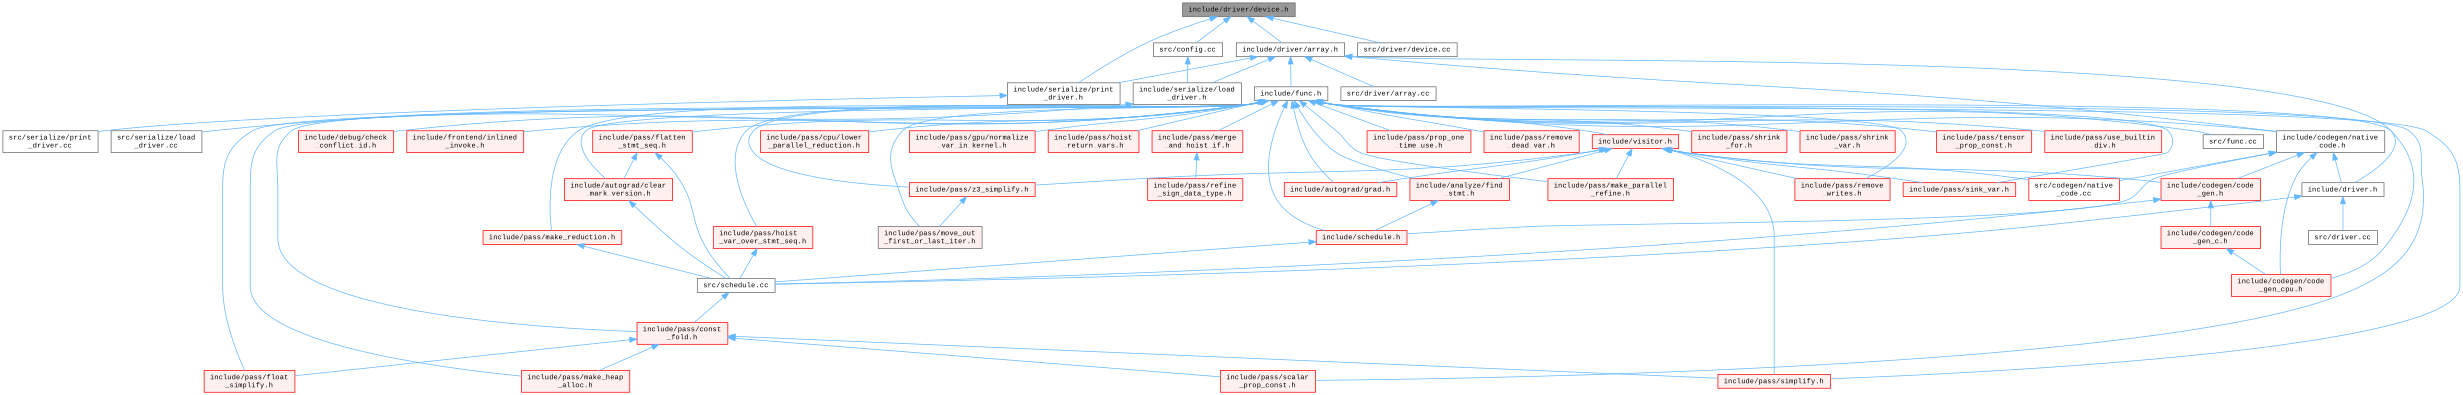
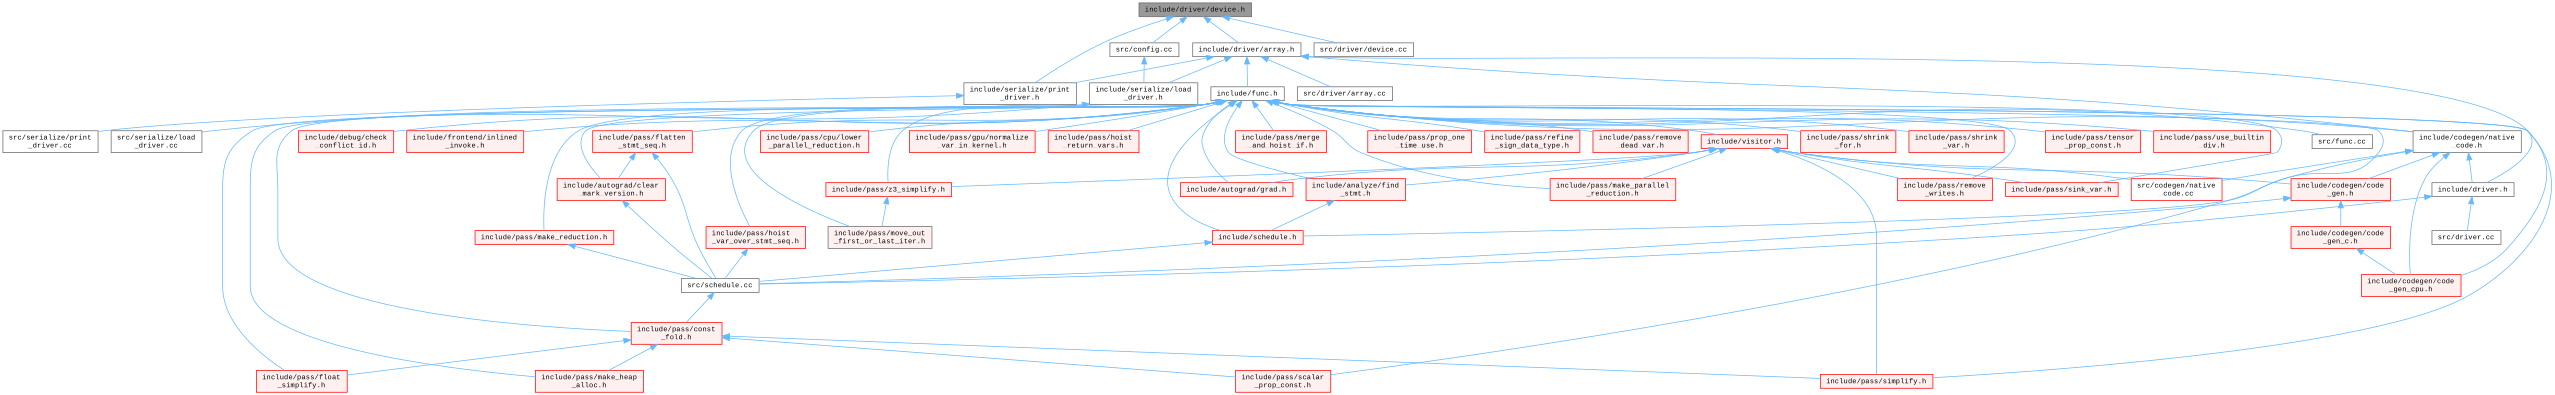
  digraph {
    fontname="Liberation Mono"
    node [color=red fillcolor="#FFF0F0" fontname="Liberation Mono" fontsize=10 shape=box style=filled]
    edge [color=steelblue1 dir=back fontname="Liberation Mono" fontsize=10 labelfontname=Helvetica labelfontsize=10 style=solid]
    n1 [color=gray40 fillcolor=grey60 fontcolor=black height=0.2 label="include/driver/device.h" width=0.4]
    n2 [color=grey40 fillcolor=white height=0.2 label="include/driver/array.h" width=0.4]
    n3 [color=grey40 fillcolor=white height=0.2 label="include/serialize/print\l_driver.h" width=0.4]
    n4 [color=grey40 fillcolor=white height=0.2 label="src/config.cc" width=0.4]
    n5 [color=grey40 fillcolor=white height=0.2 label="src/driver/device.cc" width=0.4]
    n6 [color=grey40 fillcolor=white height=0.2 label="include/serialize/load\l_driver.h" width=0.4]
    n7 [color=grey40 fillcolor=white height=0.2 label="include/codegen/native\l_code.h" width=0.4]
    n8 [color=grey40 fillcolor=white height=0.2 label="include/driver.h" width=0.4]
    n9 [color=grey40 fillcolor=white height=0.2 label="include/func.h" width=0.4]
    n10 [color=grey40 fillcolor=white height=0.2 label="src/driver/array.cc" width=0.4]
    n11 [color=grey40 fillcolor=white height=0.2 label="src/serialize/load\l_driver.cc" width=0.4]
    n12 [color=grey40 fillcolor=white height=0.2 label="src/serialize/print\l_driver.cc" width=0.4]
    n13 [height=0.2 label="include/codegen/code\l_gen.h" width=0.4]
    n14 [height=0.2 label="include/codegen/code\l_gen_cpu.h" width=0.4]
    n15 [height=0.2 label="include/schedule.h" width=0.4]
    n16 [fillcolor=white height=0.2 label="src/codegen/native\l_code.cc" width=0.4]
    n17 [color=grey40 fillcolor=white height=0.2 label="src/schedule.cc" width=0.4]
    n18 [color=grey40 fillcolor=white height=0.2 label="src/driver.cc" width=0.4]
    n19 [height=0.2 label="include/analyze/find\l_stmt.h" width=0.4]
    n20 [height=0.2 label="include/autograd/clear\l_mark_version.h" width=0.4]
    n21 [height=0.2 label="include/autograd/grad.h" width=0.4]
    n22 [height=0.2 label="include/debug/check\l_conflict_id.h" width=0.4]
    n23 [height=0.2 label="include/frontend/inlined\l_invoke.h" width=0.4]
    n24 [height=0.2 label="include/pass/const\l_fold.h" width=0.4]
    n25 [height=0.2 label="include/pass/float\l_simplify.h" width=0.4]
    n26 [height=0.2 label="include/pass/make_heap\l_alloc.h" width=0.4]
    n27 [height=0.2 label="include/pass/scalar\l_prop_const.h" width=0.4]
    n28 [height=0.2 label="include/pass/simplify.h" width=0.4]
    n29 [height=0.2 label="include/pass/cpu/lower\l_parallel_reduction.h" width=0.4]
    n30 [height=0.2 label="include/pass/flatten\l_stmt_seq.h" width=0.4]
    n31 [height=0.2 label="include/pass/gpu/normalize\l_var_in_kernel.h" width=0.4]
    n32 [height=0.2 label="include/pass/hoist\l_return_vars.h" width=0.4]
    n33 [height=0.2 label="include/pass/hoist\l_var_over_stmt_seq.h" width=0.4]
-   n34 [height=0.2 label="include/pass/make_parallel\l_refine.h" width=0.4]
+   n34 [height=0.2 label="include/pass/make_parallel\l_reduction.h" width=0.4]
    n35 [height=0.2 label="include/pass/make_reduction.h" width=0.4]
    n36 [height=0.2 label="include/pass/merge\l_and_hoist_if.h" width=0.4]
    n37 [color=grey40 height=0.2 label="include/pass/move_out\l_first_or_last_iter.h" width=0.4]
    n38 [height=0.2 label="include/pass/prop_one\l_time_use.h" width=0.4]
    n39 [height=0.2 label="include/pass/refine\l_sign_data_type.h" width=0.4]
    n40 [height=0.2 label="include/pass/remove\l_dead_var.h" width=0.4]
    n41 [height=0.2 label="include/pass/remove\l_writes.h" width=0.4]
    n42 [height=0.2 label="include/pass/shrink\l_for.h" width=0.4]
    n43 [height=0.2 label="include/pass/shrink\l_var.h" width=0.4]
    n44 [height=0.2 label="include/pass/sink_var.h" width=0.4]
    n45 [height=0.2 label="include/pass/tensor\l_prop_const.h" width=0.4]
    n46 [height=0.2 label="include/pass/use_builtin\l_div.h" width=0.4]
    n47 [height=0.2 label="include/pass/z3_simplify.h" width=0.4]
    n48 [height=0.2 label="include/visitor.h" width=0.4]
    n49 [color=grey40 fillcolor=white height=0.2 label="src/func.cc" width=0.4]
    n50 [height=0.2 label="include/codegen/code\l_gen_c.h" width=0.4]
    n1 -> n2
    n1 -> n3
    n1 -> n4
    n1 -> n5
    n2 -> n3
    n2 -> n6
    n2 -> n7
    n2 -> n8
    n2 -> n9
    n2 -> n10
    n3 -> n12
    n4 -> n6
    n6 -> n11
    n7 -> n8
    n7 -> n13
    n7 -> n14
    n7 -> n15
    n7 -> n16
    n8 -> n17
    n8 -> n18
    n9 -> n7
    n9 -> n14
    n9 -> n15
    n9 -> n19
    n9 -> n20
    n9 -> n21
    n9 -> n22
    n9 -> n23
    n9 -> n24
    n9 -> n25
    n9 -> n26
    n9 -> n27
    n9 -> n28
    n9 -> n29
    n9 -> n30
    n9 -> n31
    n9 -> n32
    n9 -> n33
    n9 -> n34
    n9 -> n35
    n9 -> n36
    n9 -> n37
    n9 -> n38
-   n36 -> n39
+   n9 -> n39
    n9 -> n40
    n9 -> n41
    n9 -> n42
    n9 -> n43
    n9 -> n44
    n9 -> n45
    n9 -> n46
    n9 -> n47
    n9 -> n48
    n9 -> n49
    n13 -> n17
    n13 -> n50
    n15 -> n17
    n17 -> n24
    n19 -> n15
    n20 -> n17
    n24 -> n25
    n24 -> n26
    n24 -> n27
    n24 -> n28
    n30 -> n17
    n30 -> n20
    n33 -> n17
    n35 -> n17
    n47 -> n37
    n48 -> n13
    n48 -> n16
    n48 -> n19
    n48 -> n21
    n48 -> n28
    n48 -> n34
    n48 -> n41
    n48 -> n44
    n48 -> n47
    n50 -> n14
  }
